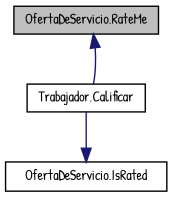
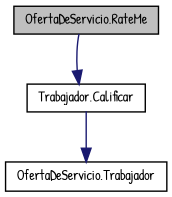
  digraph {
    fontname="Patrick Hand"
    rankdir=TB
    node [color=black fillcolor=white fontname="Patrick Hand" fontsize=10 shape=record style=filled]
    edge [color=midnightblue fontname="Patrick Hand" fontsize=10 labelfontname=Helvetica labelfontsize=10 style=solid]
    n1 [fillcolor=grey75 fontcolor=black height=0.2 label="OfertaDeServicio.RateMe" width=0.4]
    n2 [height=0.2 label="Trabajador.Calificar" width=0.4]
-   n3 [height=0.2 label="OfertaDeServicio.IsRated" width=0.4]
-   n2 -> n1
+   n3 [height=0.2 label="OfertaDeServicio.Trabajador" width=0.4]
+   n1 -> n2
    n2 -> n3
  }
